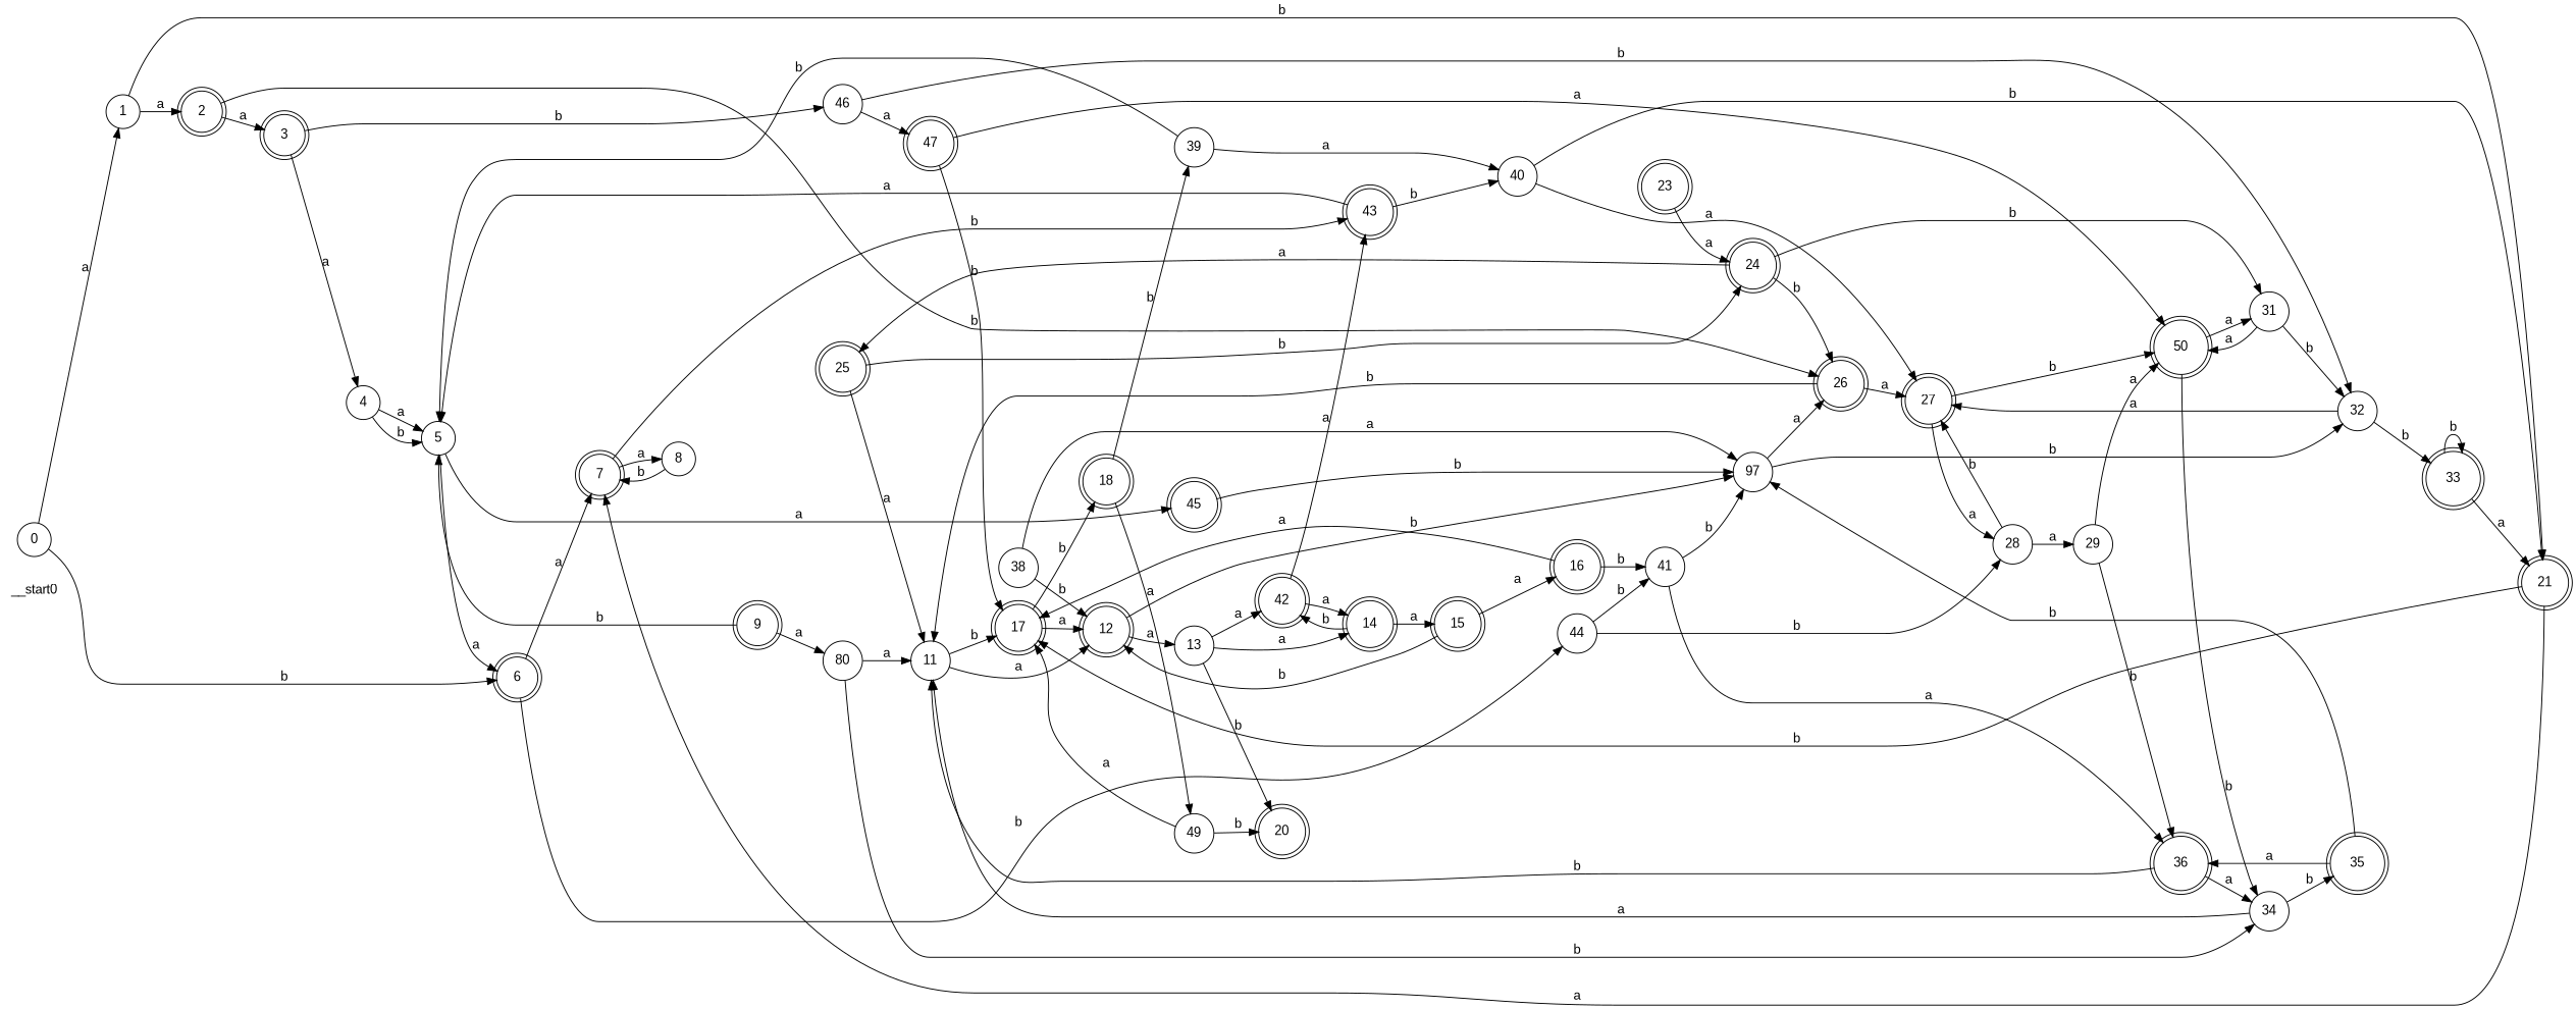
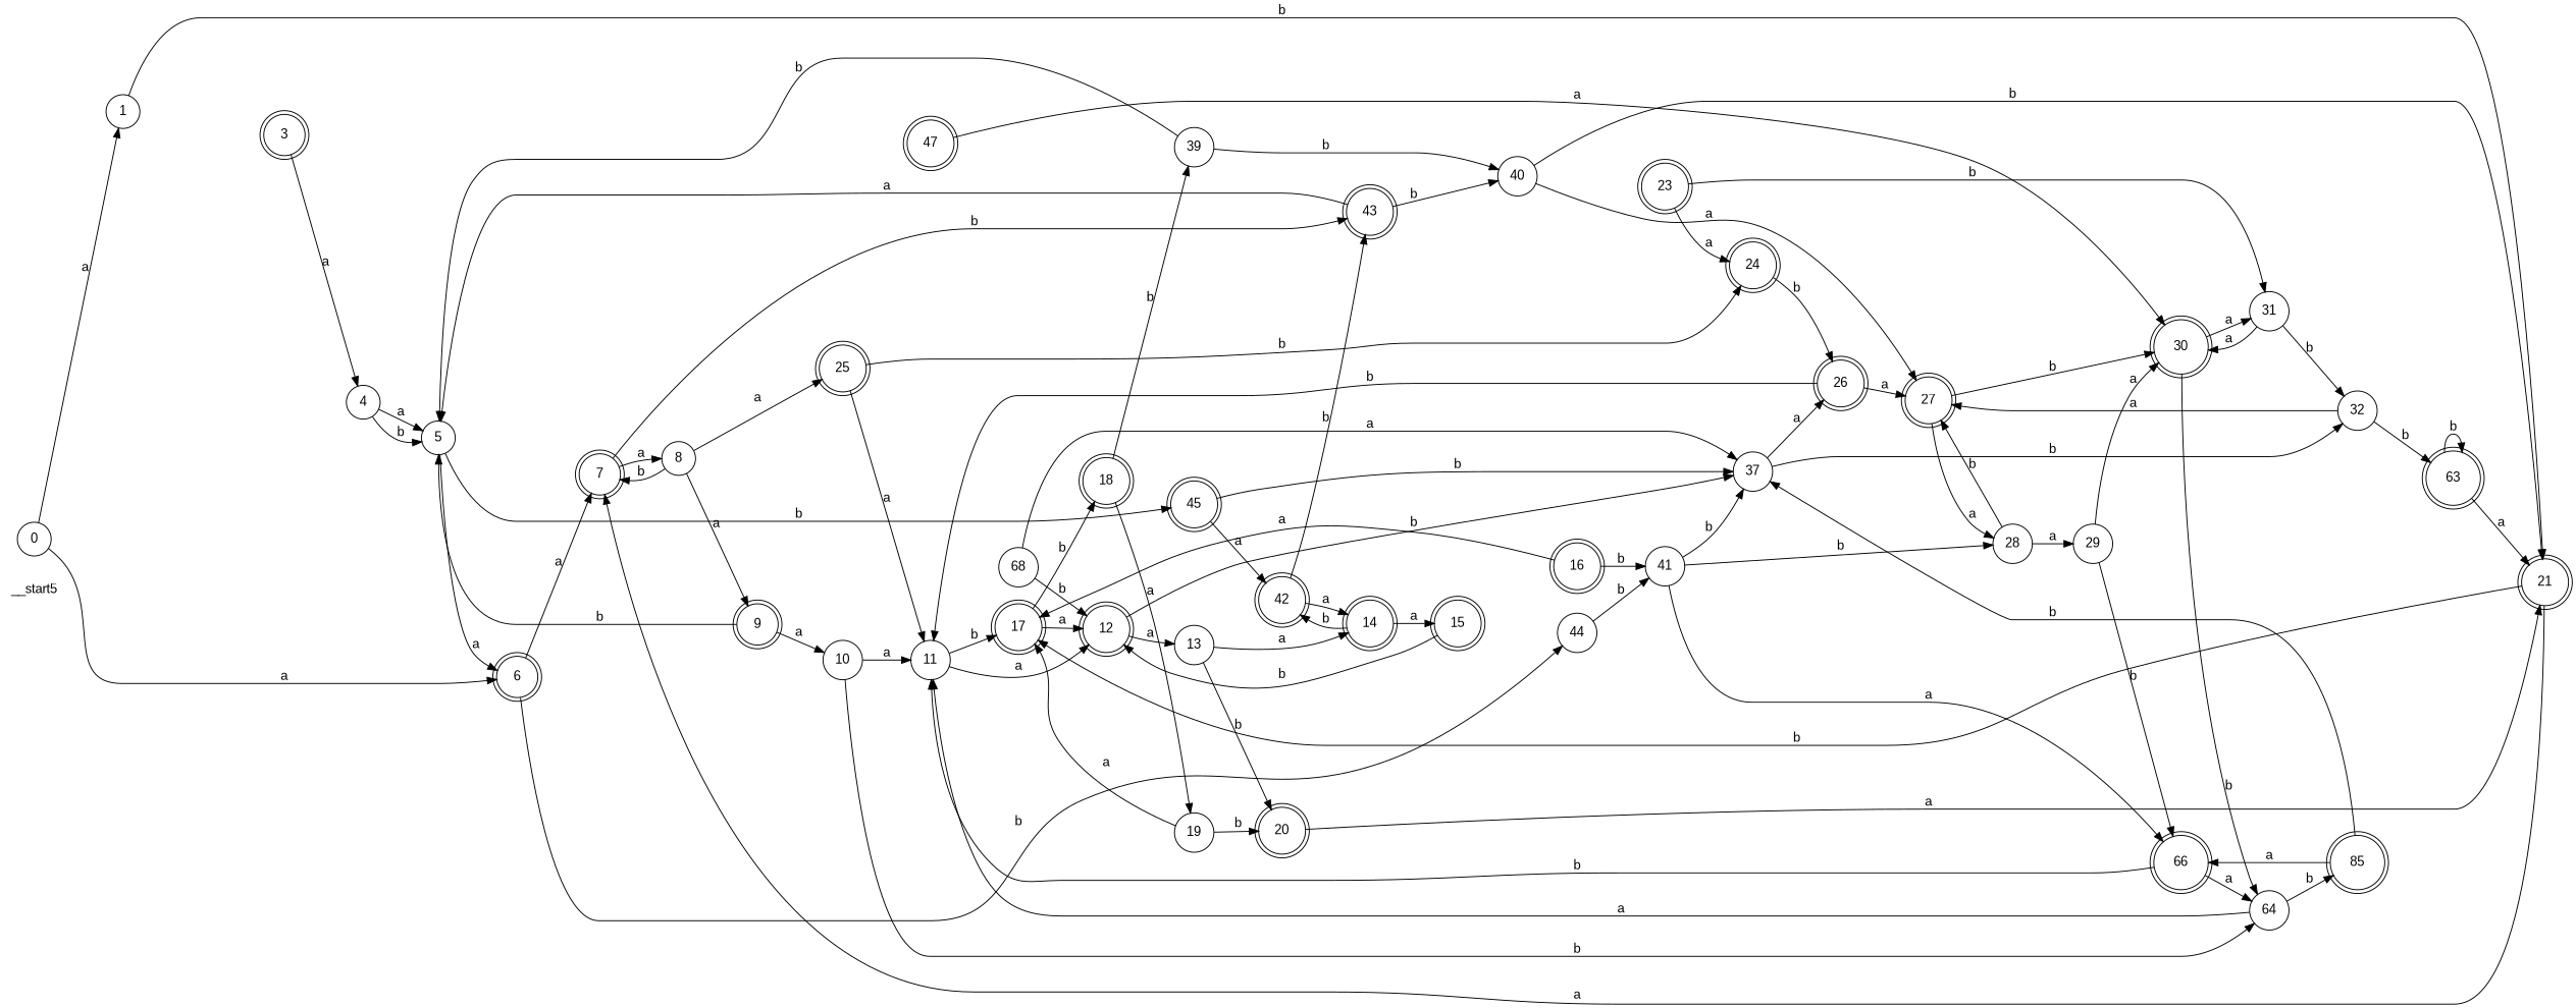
  digraph {
    fontname="Liberation Sans"
    rankdir=LR
    node [fontname="Liberation Sans" shape=doublecircle color=black fillcolor=white style="rounded,filled"]
    edge [fontname="Liberation Sans"]
-   __start0 [shape=none color="" fillcolor="" style=""]
+   __start0 [shape=none label=__start5 color="" fillcolor="" style=""]
    n2 [label=0 shape=circle style=filled]
    n3 [label=1 shape=circle style=filled]
    n4 [label=6]
-   n5 [label=2]
    n6 [label=21]
    n7 [label=7]
    n8 [label=44 shape=circle style=filled]
    n9 [label=3]
    n10 [label=26]
    n11 [label=17]
    n12 [label=4 shape=circle style=filled]
-   n13 [label=46 shape=circle style=filled]
    n14 [label=11 shape=circle style=filled]
    n15 [label=27]
    n16 [label=5 shape=circle style=filled]
    n17 [label=32 shape=circle style=filled]
    n18 [label=47]
    n19 [label=45]
-   n20 [label=97 shape=circle style=filled]
+   n20 [label=37 shape=circle style=filled]
    n21 [label=42]
    n22 [label=8 shape=circle style=filled]
    n23 [label=43]
    n24 [label=41 shape=circle style=filled]
    n25 [label=28 shape=circle style=filled]
    n26 [label=9]
    n27 [label=40 shape=circle style=filled]
-   n28 [label=80 shape=circle style=filled]
-   n29 [label=34 shape=circle style=filled]
+   n28 [label=10 shape=circle style=filled]
+   n29 [label=64 shape=circle style=filled]
    n30 [label=12]
-   n31 [label=35]
+   n31 [label=85]
    n32 [label=13 shape=circle style=filled]
    n33 [label=18]
    n34 [label=14]
    n35 [label=20]
    n36 [label=15]
    n37 [label=16]
-   n38 [label=36]
-   n39 [label=49 shape=circle style=filled]
+   n38 [label=66]
+   n39 [label=19 shape=circle style=filled]
    n40 [label=39 shape=circle style=filled]
    n41 [label=23]
    n42 [label=24]
    n43 [label=31 shape=circle style=filled]
-   n44 [label=38 shape=circle style=filled]
+   n44 [label=68 shape=circle style=filled]
    n45 [label=25]
-   n46 [label=50]
+   n46 [label=30]
    n47 [label=29 shape=circle style=filled]
-   n48 [label=33]
+   n48 [label=63]
    n2 -> n3 [label=a]
-   n2 -> n4 [label=b]
-   n3 -> n5 [label=a]
+   n2 -> n4 [label=a]
    n3 -> n6 [label=b]
    n4 -> n7 [label=a]
    n4 -> n8 [label=b]
-   n5 -> n9 [label=a]
-   n5 -> n10 [label=b]
    n6 -> n7 [label=a]
    n6 -> n11 [label=b]
    n7 -> n22 [label=a]
    n7 -> n23 [label=b]
    n8 -> n24 [label=b]
-   n8 -> n25 [label=b]
+   n24 -> n25 [label=b]
    n9 -> n12 [label=a]
-   n9 -> n13 [label=b]
    n10 -> n14 [label=b]
    n10 -> n15 [label=a]
    n11 -> n30 [label=a]
    n11 -> n33 [label=b]
    n12 -> n16 [label=a]
    n12 -> n16 [label=b]
-   n13 -> n17 [label=b]
-   n13 -> n18 [label=a]
    n14 -> n11 [label=b]
    n14 -> n30 [label=a]
    n15 -> n25 [label=a]
    n15 -> n46 [label=b]
    n16 -> n4 [label=a]
-   n16 -> n19 [label=a]
+   n16 -> n19 [label=b]
    n17 -> n15 [label=a]
    n17 -> n48 [label=b]
-   n18 -> n11 [label=b]
    n18 -> n46 [label=a]
    n19 -> n20 [label=b]
-   n32 -> n21 [label=a]
+   n19 -> n21 [label=a]
    n20 -> n10 [label=a]
    n20 -> n17 [label=b]
-   n21 -> n23 [label=a]
+   n21 -> n23 [label=b]
    n21 -> n34 [label=a]
    n22 -> n7 [label=b]
+   n22 -> n26 [label=a]
    n23 -> n16 [label=a]
    n23 -> n27 [label=b]
    n24 -> n20 [label=b]
    n24 -> n38 [label=a]
    n25 -> n15 [label=b]
    n25 -> n47 [label=a]
    n26 -> n16 [label=b]
    n26 -> n28 [label=a]
    n27 -> n6 [label=b]
    n27 -> n15 [label=a]
    n28 -> n14 [label=a]
    n28 -> n29 [label=b]
    n29 -> n14 [label=a]
    n29 -> n31 [label=b]
    n30 -> n20 [label=b]
    n30 -> n32 [label=a]
    n31 -> n20 [label=b]
    n31 -> n38 [label=a]
    n32 -> n34 [label=a]
    n32 -> n35 [label=b]
    n33 -> n39 [label=a]
    n33 -> n40 [label=b]
    n34 -> n21 [label=b]
    n34 -> n36 [label=a]
+   n35 -> n6 [label=a]
    n36 -> n30 [label=b]
-   n36 -> n37 [label=a]
    n37 -> n11 [label=a]
    n37 -> n24 [label=b]
    n38 -> n14 [label=b]
    n38 -> n29 [label=a]
    n39 -> n11 [label=a]
    n39 -> n35 [label=b]
    n40 -> n16 [label=b]
-   n40 -> n27 [label=a]
+   n40 -> n27 [label=b]
    n41 -> n42 [label=a]
-   n42 -> n43 [label=b]
+   n41 -> n43 [label=b]
    n42 -> n10 [label=b]
-   n42 -> n45 [label=a]
+   n22 -> n45 [label=a]
    n43 -> n17 [label=b]
    n43 -> n46 [label=a]
    n44 -> n20 [label=a]
    n44 -> n30 [label=b]
    n45 -> n14 [label=a]
    n45 -> n42 [label=b]
    n46 -> n29 [label=b]
    n46 -> n43 [label=a]
    n47 -> n38 [label=b]
    n47 -> n46 [label=a]
    n48 -> n6 [label=a]
    n48 -> n48 [label=b]
  }
